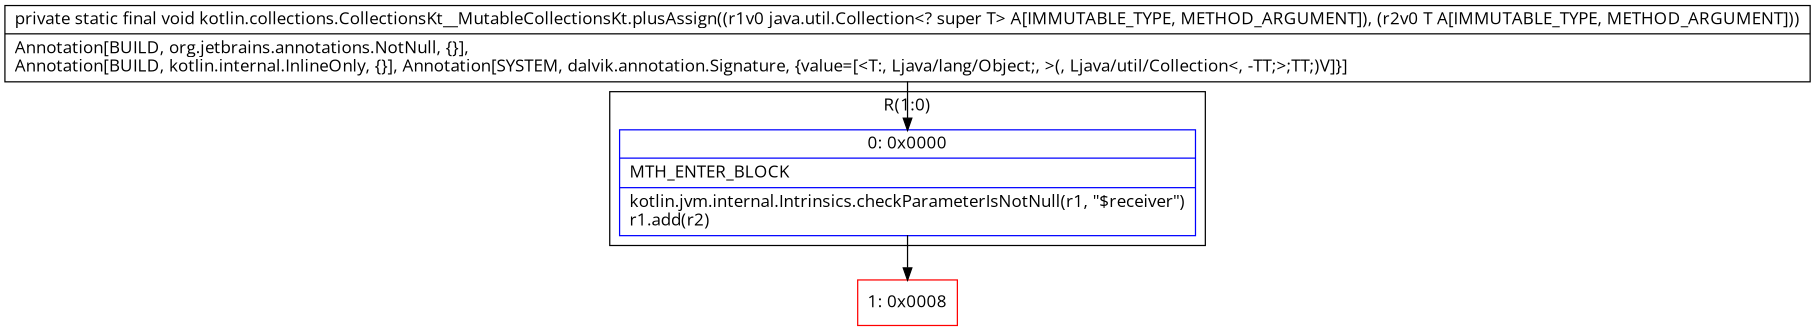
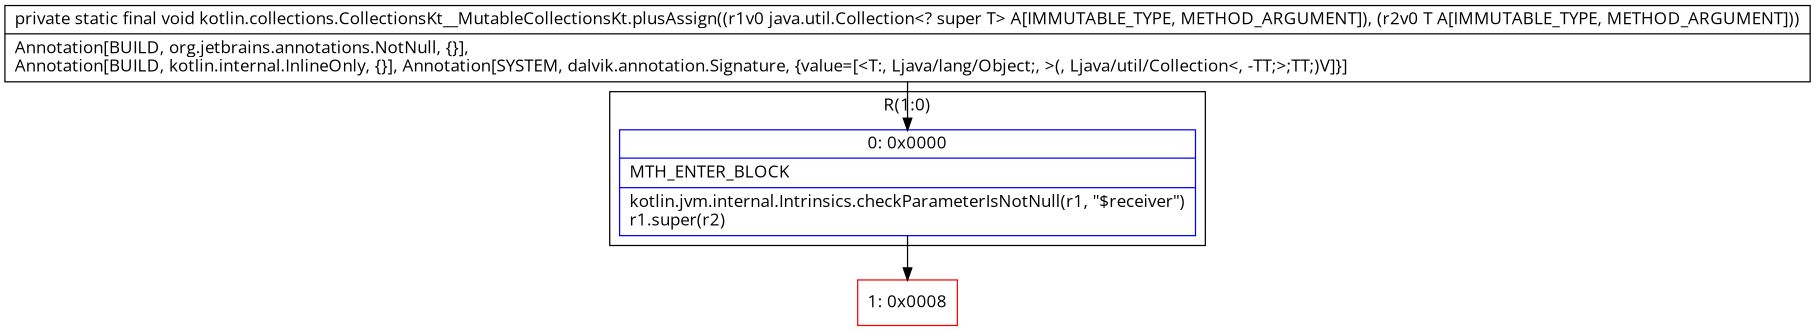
  digraph {
    fontname="Open Sans"
    node [shape=record fontname="Open Sans"]
    edge [fontname="Open Sans"]
-   n1 [color=blue label="{0\:\ 0x0000|MTH_ENTER_BLOCK\l|kotlin.jvm.internal.Intrinsics.checkParameterIsNotNull(r1, \"$receiver\")\lr1.add(r2)\l}"]
+   n1 [color=blue label="{0\:\ 0x0000|MTH_ENTER_BLOCK\l|kotlin.jvm.internal.Intrinsics.checkParameterIsNotNull(r1, \"$receiver\")\lr1.super(r2)\l}"]
    n2 [color=red label="{1\:\ 0x0008}"]
    n3 [label="{private static final void kotlin.collections.CollectionsKt__MutableCollectionsKt.plusAssign((r1v0 java.util.Collection\<? super T\> A[IMMUTABLE_TYPE, METHOD_ARGUMENT]), (r2v0 T A[IMMUTABLE_TYPE, METHOD_ARGUMENT]))  | Annotation[BUILD, org.jetbrains.annotations.NotNull, \{\}], \lAnnotation[BUILD, kotlin.internal.InlineOnly, \{\}], Annotation[SYSTEM, dalvik.annotation.Signature, \{value=[\<T:, Ljava\/lang\/Object;, \>(, Ljava\/util\/Collection\<, \-TT;\>;TT;)V]\}]\l}"]
    subgraph cluster_1 {
      label="R(1:0)"
      n1
    }
    n1 -> n2
    n3 -> n1
  }
